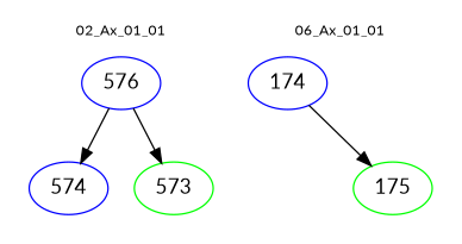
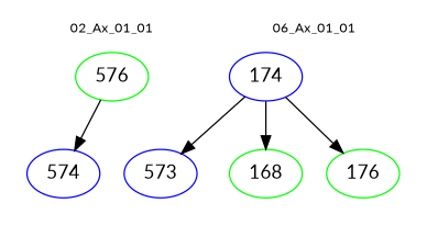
  digraph {
    fontname=Lato
    node [color=blue fontname=Lato]
    edge [color=black fontname=Lato]
-   n1 [label=576]
-   n2 [color=green label=573]
+   n1 [color=green label=576]
+   n2 [label=573]
    n3 [label=574]
    n4 [label=174]
-   n6 [color=green label=175]
+   n5 [color=green label=168]
+   n6 [color=green label=176]
    subgraph cluster_1 {
      color=white
      fontsize=10
      label="02_Ax_01_01"
      n1
      n2
      n3
    }
    subgraph cluster_2 {
      color=white
      fontsize=10
      label="06_Ax_01_01"
      n4
+     n5
      n6
    }
-   n1 -> n2
+   n4 -> n2
    n1 -> n3
+   n4 -> n5
    n4 -> n6
  }
